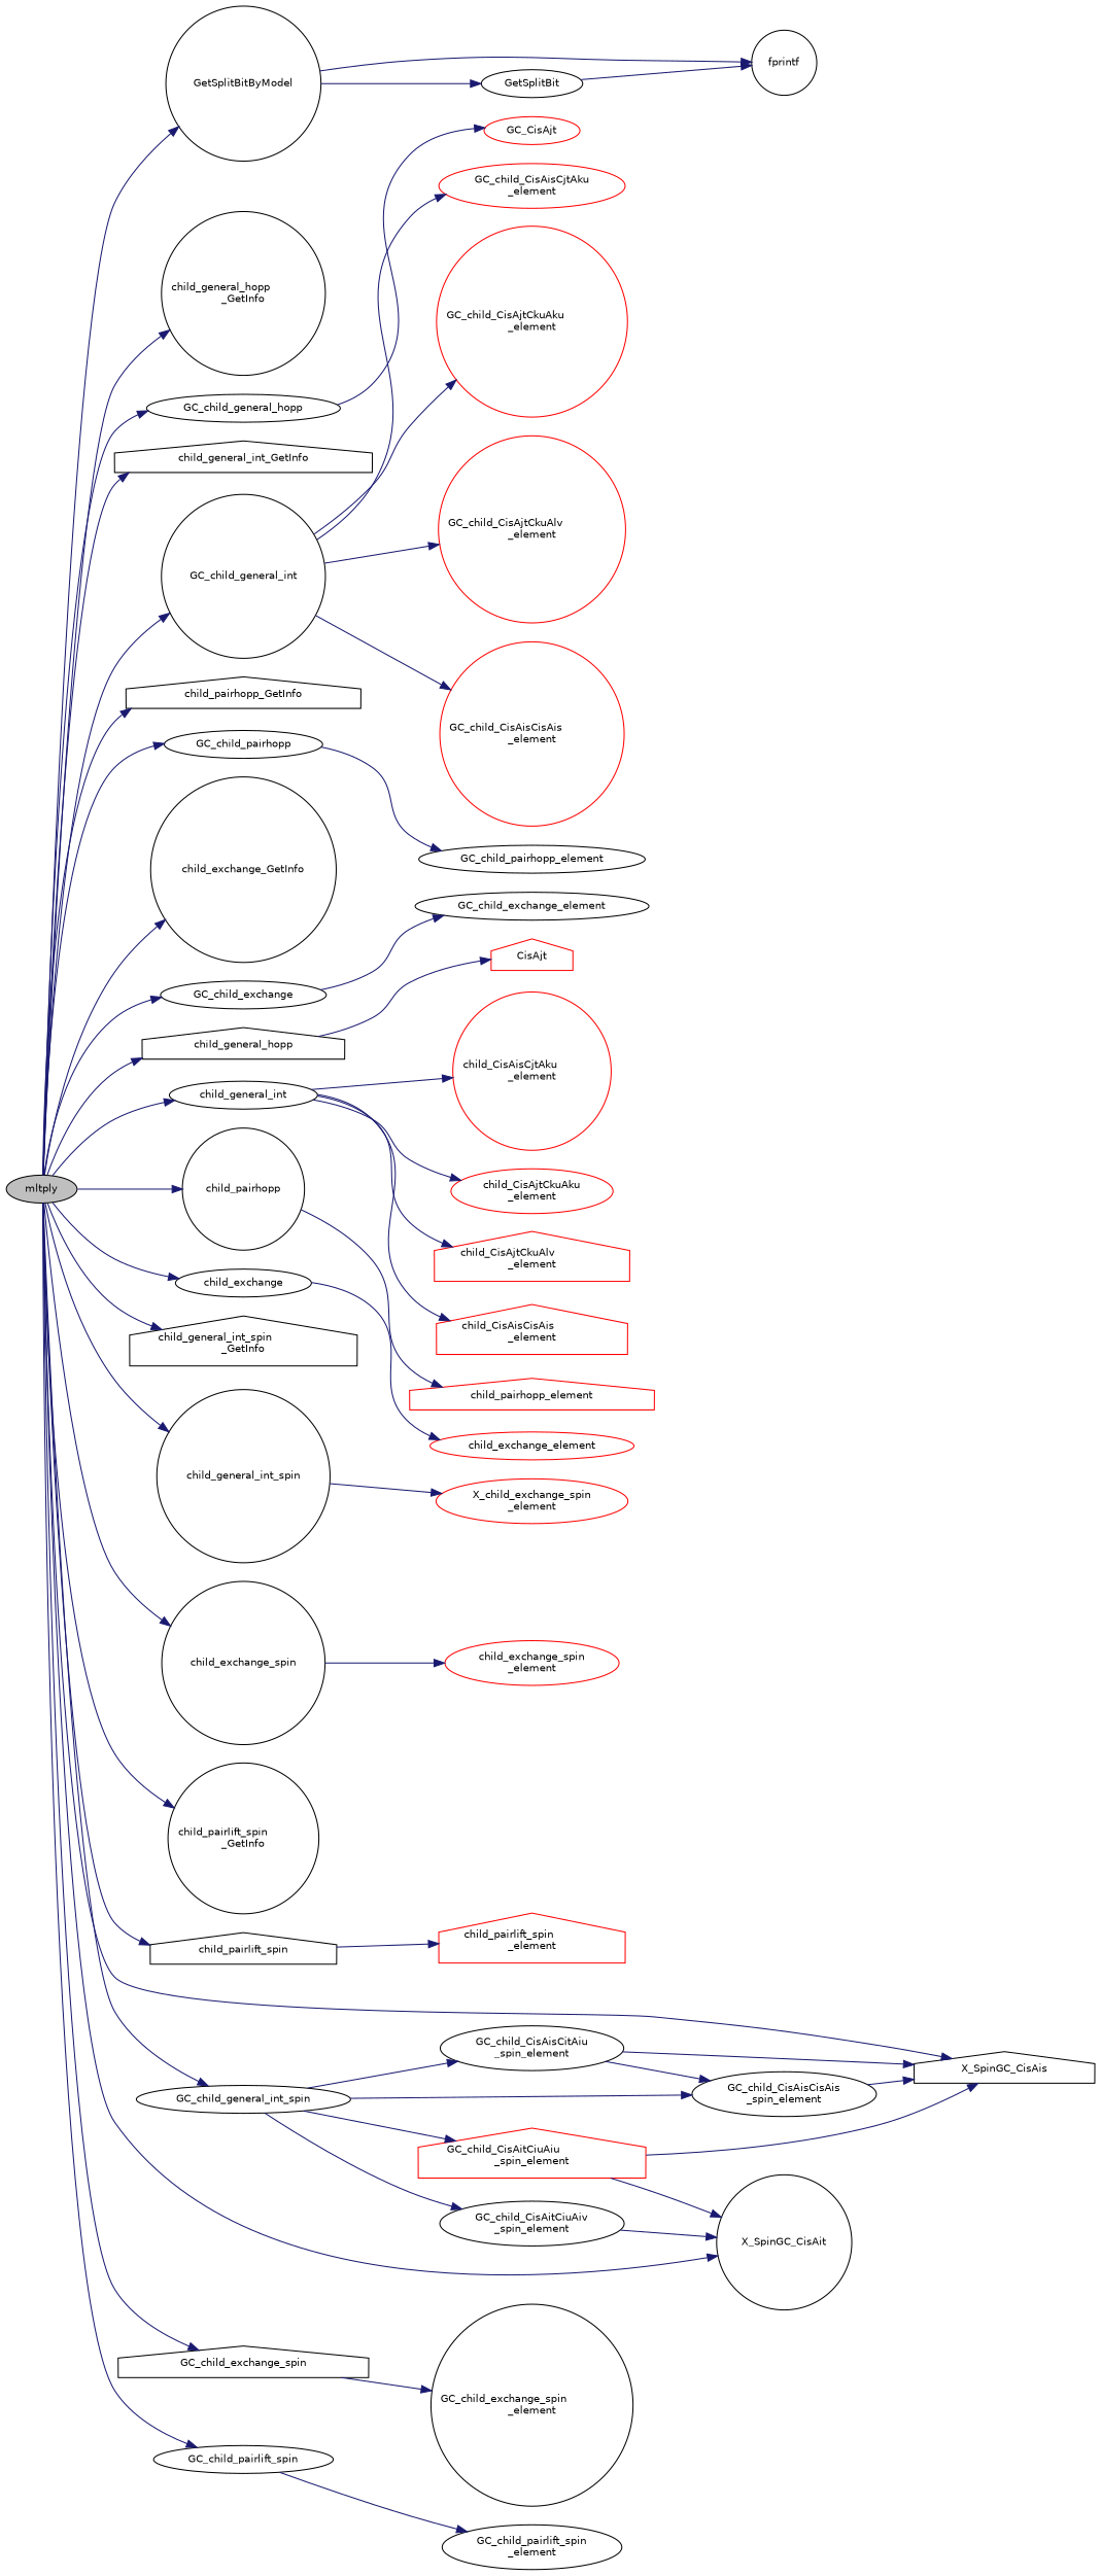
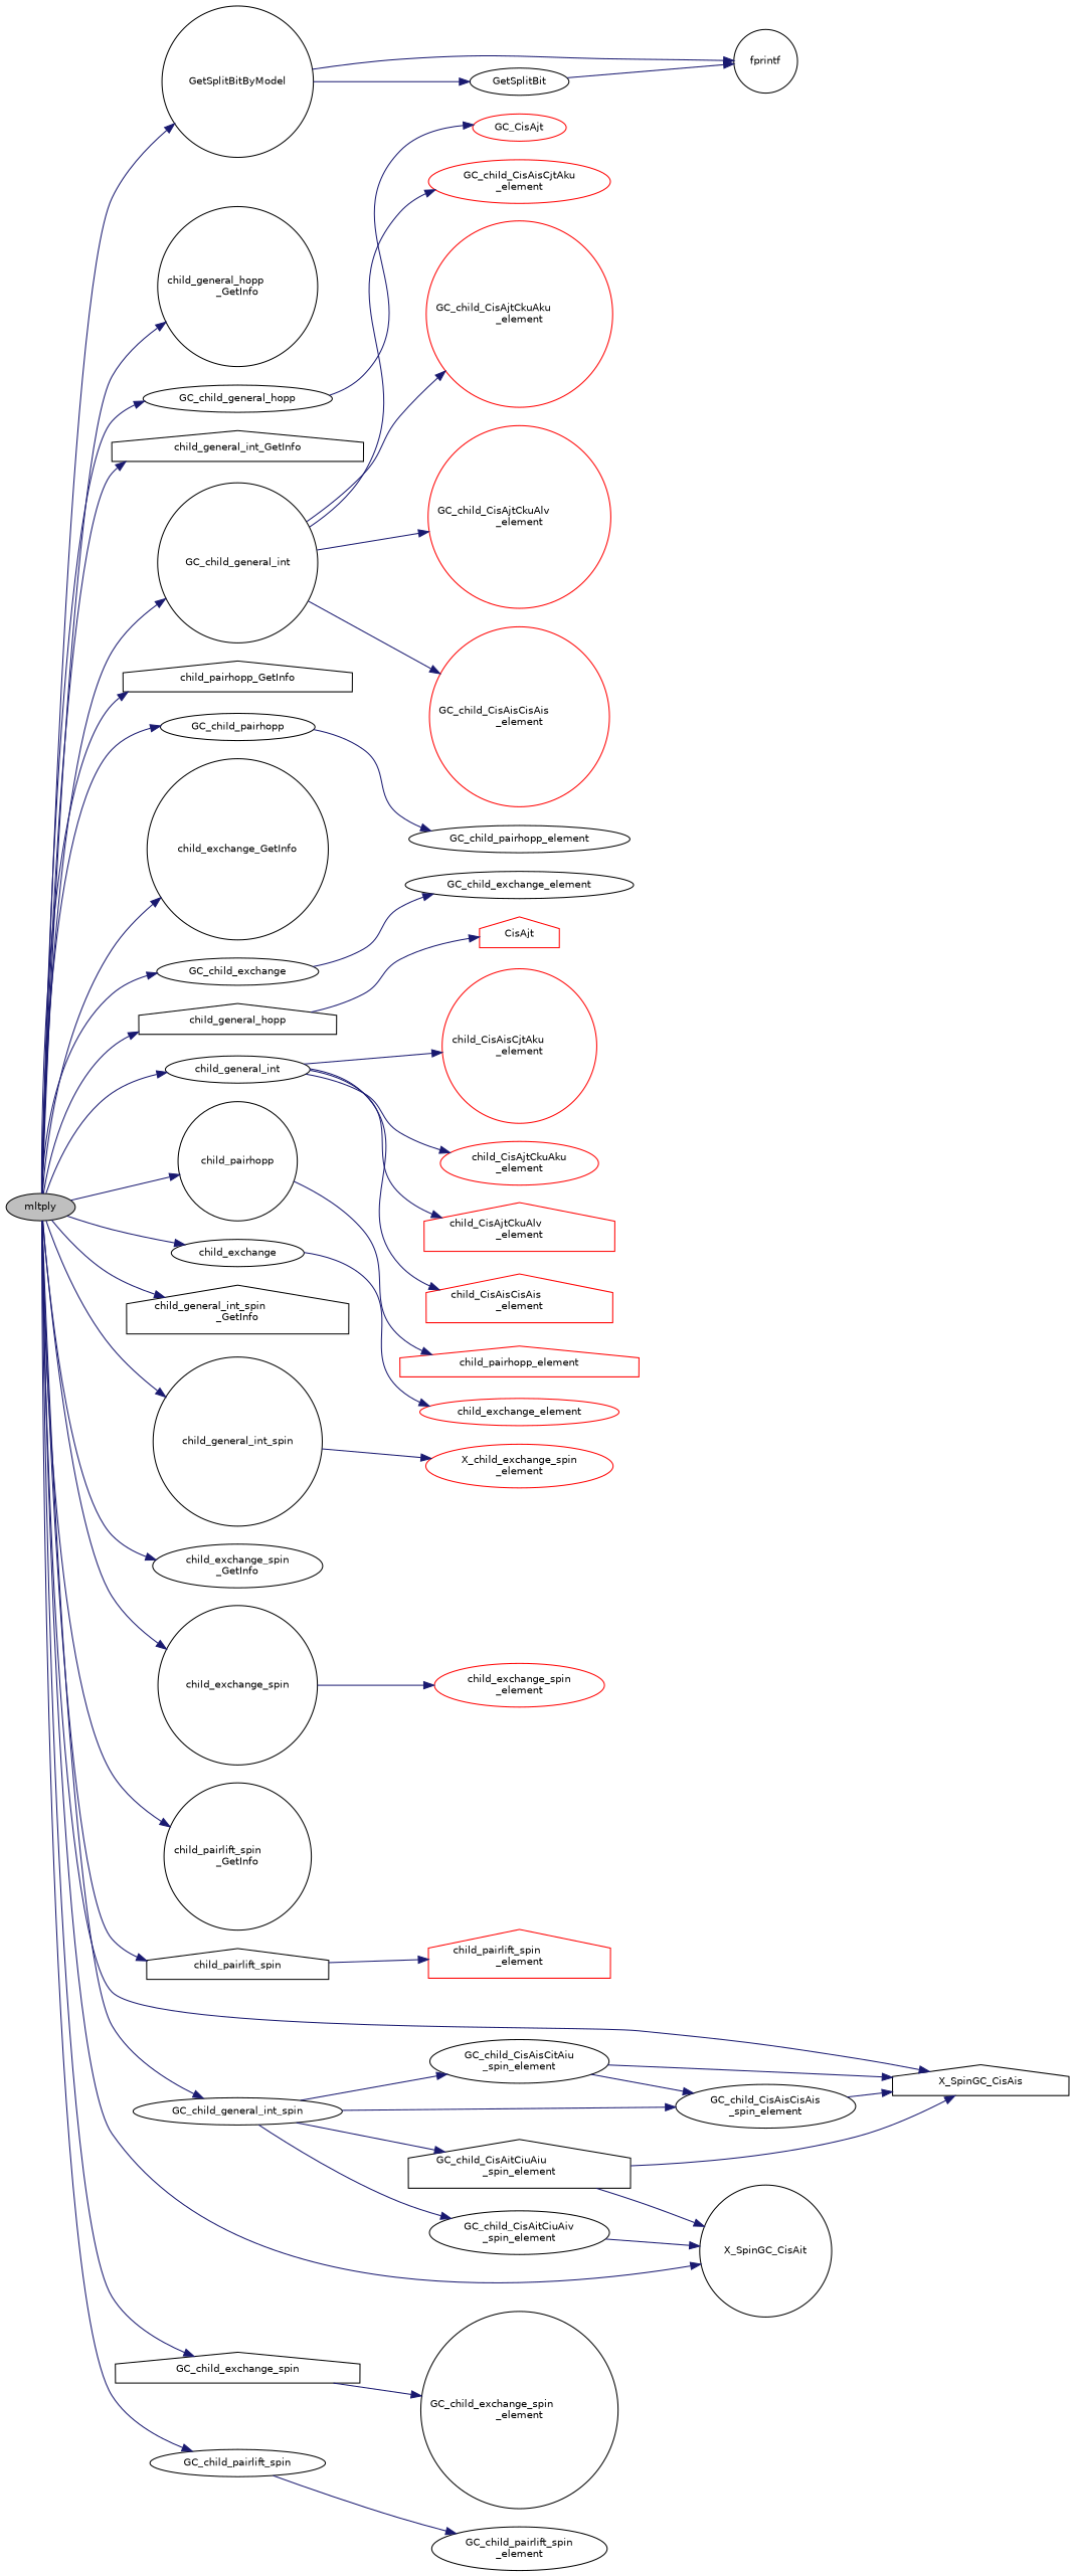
  digraph {
    rankdir=LR
    node [color=black fillcolor=white fontname=Helvetica fontsize=10 shape=ellipse style=filled]
    edge [color=midnightblue fontname=Helvetica fontsize=10 labelfontname=Helvetica labelfontsize=10 style=solid]
    n1 [fillcolor=grey75 fontcolor=black height=0.2 label=mltply width=0.4]
    n2 [height=0.2 label=GetSplitBitByModel shape=circle width=0.4]
    n3 [height=0.2 label="child_general_hopp\l_GetInfo" shape=circle width=0.4]
    n4 [height=0.2 label=GC_child_general_hopp width=0.4]
    n5 [height=0.2 label=child_general_int_GetInfo shape=house width=0.4]
    n6 [height=0.2 label=GC_child_general_int shape=circle width=0.4]
    n7 [height=0.2 label=child_pairhopp_GetInfo shape=house width=0.4]
    n8 [height=0.2 label=GC_child_pairhopp width=0.4]
    n9 [height=0.2 label=child_exchange_GetInfo shape=circle width=0.4]
    n10 [height=0.2 label=GC_child_exchange width=0.4]
    n11 [height=0.2 label=child_general_hopp shape=house width=0.4]
    n12 [height=0.2 label=child_general_int width=0.4]
    n13 [height=0.2 label=child_pairhopp shape=circle width=0.4]
    n14 [height=0.2 label=child_exchange width=0.4]
    n15 [height=0.2 label="child_general_int_spin\l_GetInfo" shape=house width=0.4]
    n16 [height=0.2 label=child_general_int_spin shape=circle width=0.4]
+   n17 [height=0.2 label="child_exchange_spin\l_GetInfo" width=0.4]
    n18 [height=0.2 label=child_exchange_spin shape=circle width=0.4]
    n19 [height=0.2 label="child_pairlift_spin\l_GetInfo" shape=circle width=0.4]
    n20 [height=0.2 label=child_pairlift_spin shape=house width=0.4]
    n21 [height=0.2 label=X_SpinGC_CisAis shape=house width=0.4]
    n22 [height=0.2 label=X_SpinGC_CisAit shape=circle width=0.4]
    n23 [height=0.2 label=GC_child_general_int_spin width=0.4]
    n24 [height=0.2 label=GC_child_exchange_spin shape=house width=0.4]
    n25 [height=0.2 label=GC_child_pairlift_spin width=0.4]
    n26 [height=0.2 label=fprintf shape=circle width=0.4]
    n27 [height=0.2 label=GetSplitBit width=0.4]
    n28 [color=red height=0.2 label=GC_CisAjt width=0.4]
    n29 [color=red height=0.2 label="GC_child_CisAisCisAis\l_element" shape=circle width=0.4]
    n30 [color=red height=0.2 label="GC_child_CisAisCjtAku\l_element" width=0.4]
    n31 [color=red height=0.2 label="GC_child_CisAjtCkuAku\l_element" shape=circle width=0.4]
    n32 [color=red height=0.2 label="GC_child_CisAjtCkuAlv\l_element" shape=circle width=0.4]
    n33 [height=0.2 label=GC_child_pairhopp_element width=0.4]
    n34 [height=0.2 label=GC_child_exchange_element width=0.4]
    n35 [color=red height=0.2 label=CisAjt shape=house width=0.4]
    n36 [color=red height=0.2 label="child_CisAisCisAis\l_element" shape=house width=0.4]
    n37 [color=red height=0.2 label="child_CisAisCjtAku\l_element" shape=circle width=0.4]
    n38 [color=red height=0.2 label="child_CisAjtCkuAku\l_element" width=0.4]
    n39 [color=red height=0.2 label="child_CisAjtCkuAlv\l_element" shape=house width=0.4]
    n40 [color=red height=0.2 label=child_pairhopp_element shape=house width=0.4]
    n41 [color=red height=0.2 label=child_exchange_element width=0.4]
    n42 [color=red height=0.2 label="X_child_exchange_spin\l_element" width=0.4]
    n43 [color=red height=0.2 label="child_exchange_spin\l_element" width=0.4]
    n44 [color=red height=0.2 label="child_pairlift_spin\l_element" shape=house width=0.4]
    n45 [height=0.2 label="GC_child_CisAisCisAis\l_spin_element" width=0.4]
    n46 [height=0.2 label="GC_child_CisAisCitAiu\l_spin_element" width=0.4]
-   n47 [color=red height=0.2 label="GC_child_CisAitCiuAiu\l_spin_element" shape=house width=0.4]
+   n47 [height=0.2 label="GC_child_CisAitCiuAiu\l_spin_element" shape=house width=0.4]
    n48 [height=0.2 label="GC_child_CisAitCiuAiv\l_spin_element" width=0.4]
    n49 [height=0.2 label="GC_child_exchange_spin\l_element" shape=circle width=0.4]
    n50 [height=0.2 label="GC_child_pairlift_spin\l_element" width=0.4]
    n1 -> n2
    n1 -> n3
    n1 -> n4
    n1 -> n5
    n1 -> n6
    n1 -> n7
    n1 -> n8
    n1 -> n9
    n1 -> n10
    n1 -> n11
    n1 -> n12
    n1 -> n13
    n1 -> n14
    n1 -> n15
    n1 -> n16
+   n1 -> n17
    n1 -> n18
    n1 -> n19
    n1 -> n20
    n1 -> n21
    n1 -> n22
    n1 -> n23
    n1 -> n24
    n1 -> n25
    n2 -> n26
    n2 -> n27
    n4 -> n28
    n6 -> n29
    n6 -> n30
    n6 -> n31
    n6 -> n32
    n8 -> n33
    n10 -> n34
    n11 -> n35
    n12 -> n36
    n12 -> n37
    n12 -> n38
    n12 -> n39
    n13 -> n40
    n14 -> n41
    n16 -> n42
    n18 -> n43
    n20 -> n44
    n23 -> n45
    n23 -> n46
    n23 -> n47
    n23 -> n48
    n24 -> n49
    n25 -> n50
    n27 -> n26
    n45 -> n21
    n46 -> n21
    n46 -> n45
    n47 -> n21
    n47 -> n22
    n48 -> n22
  }
